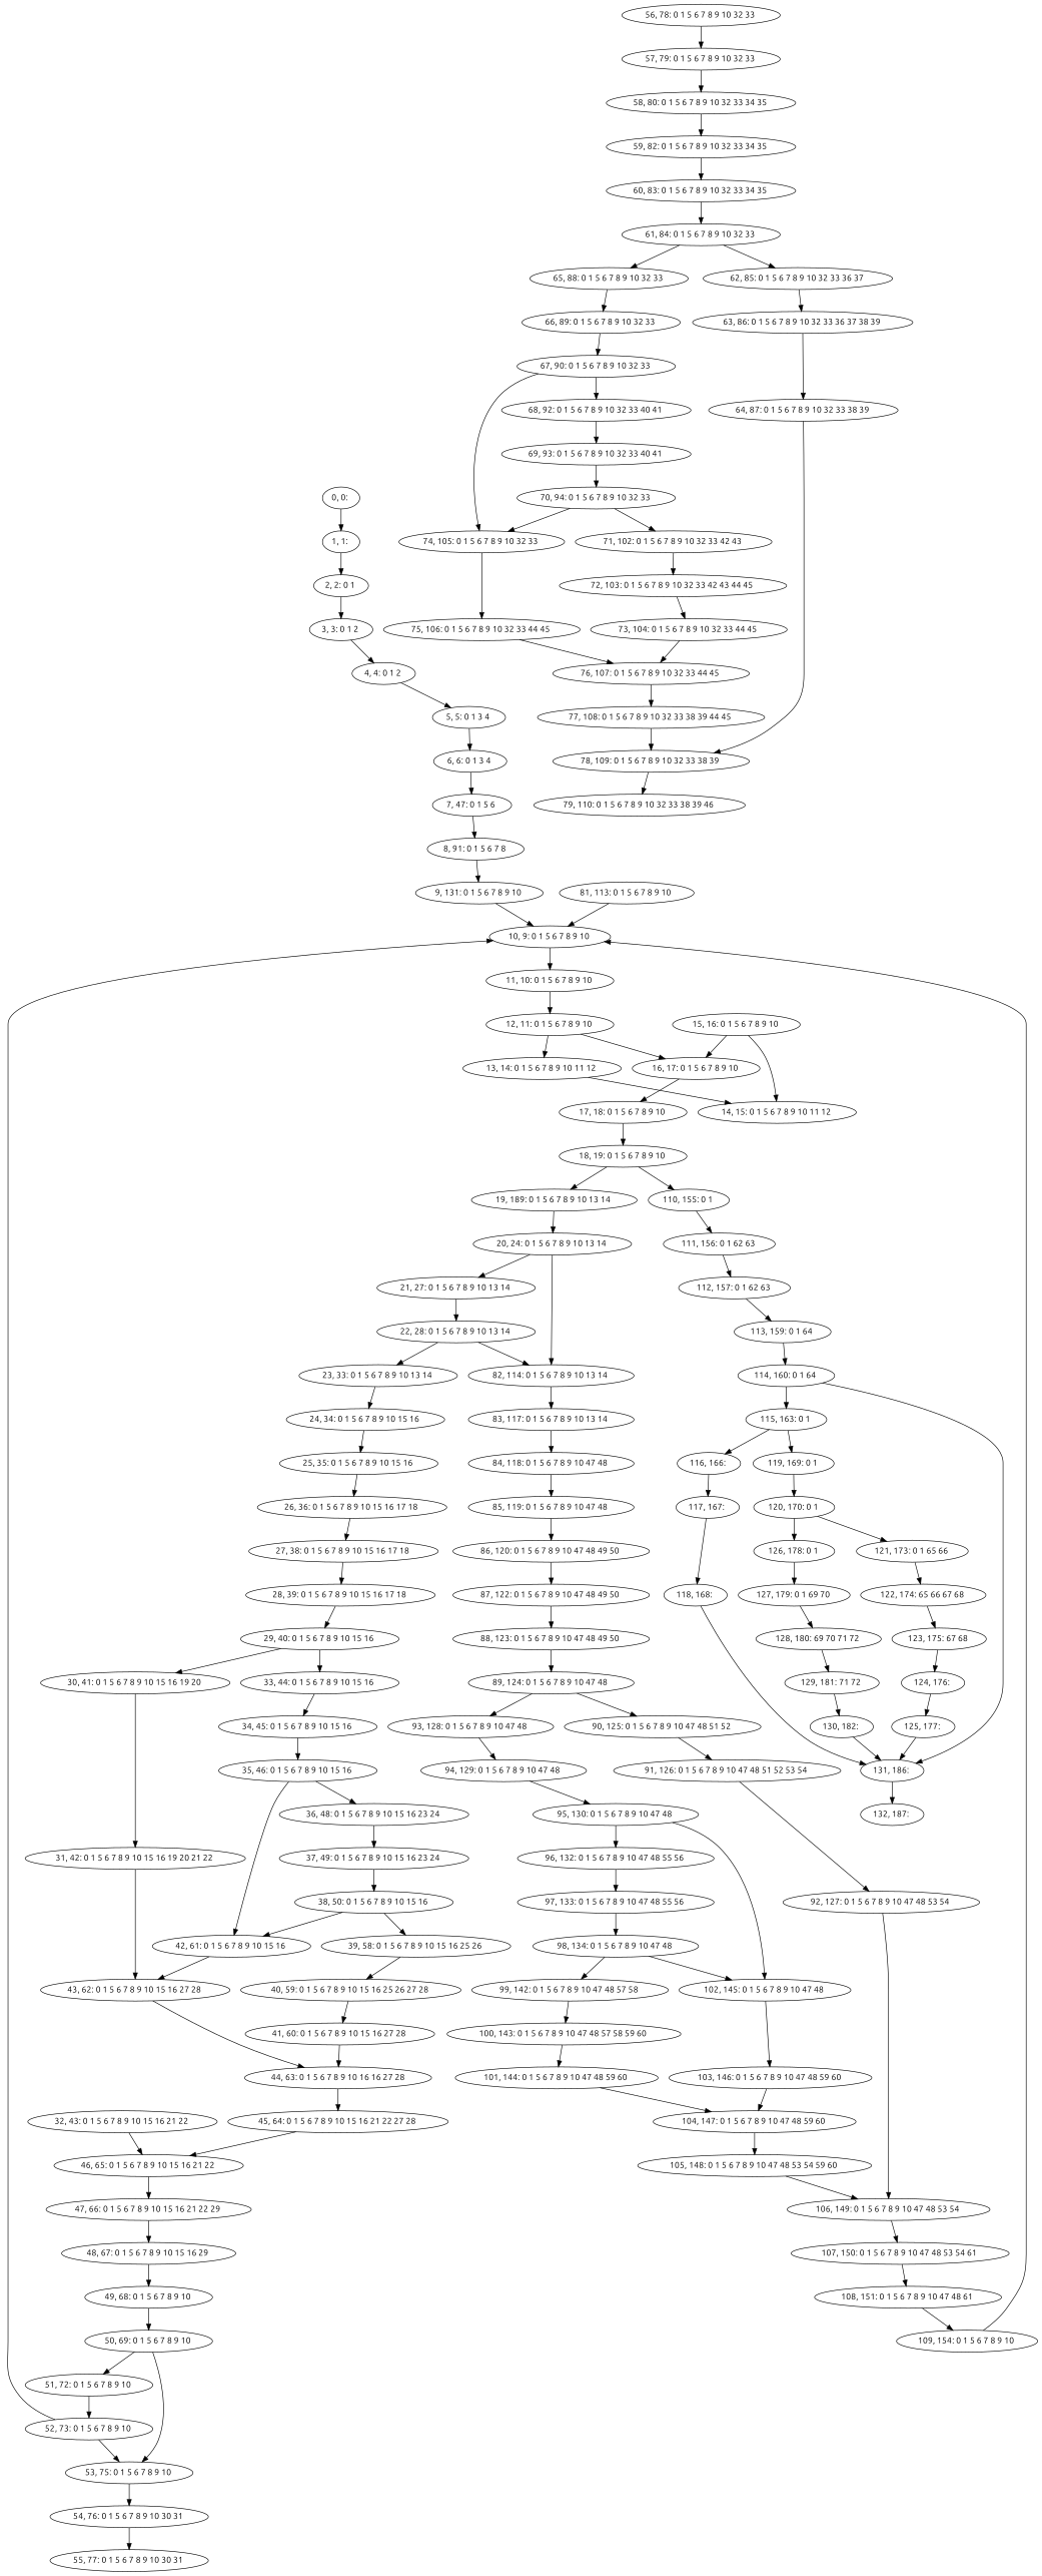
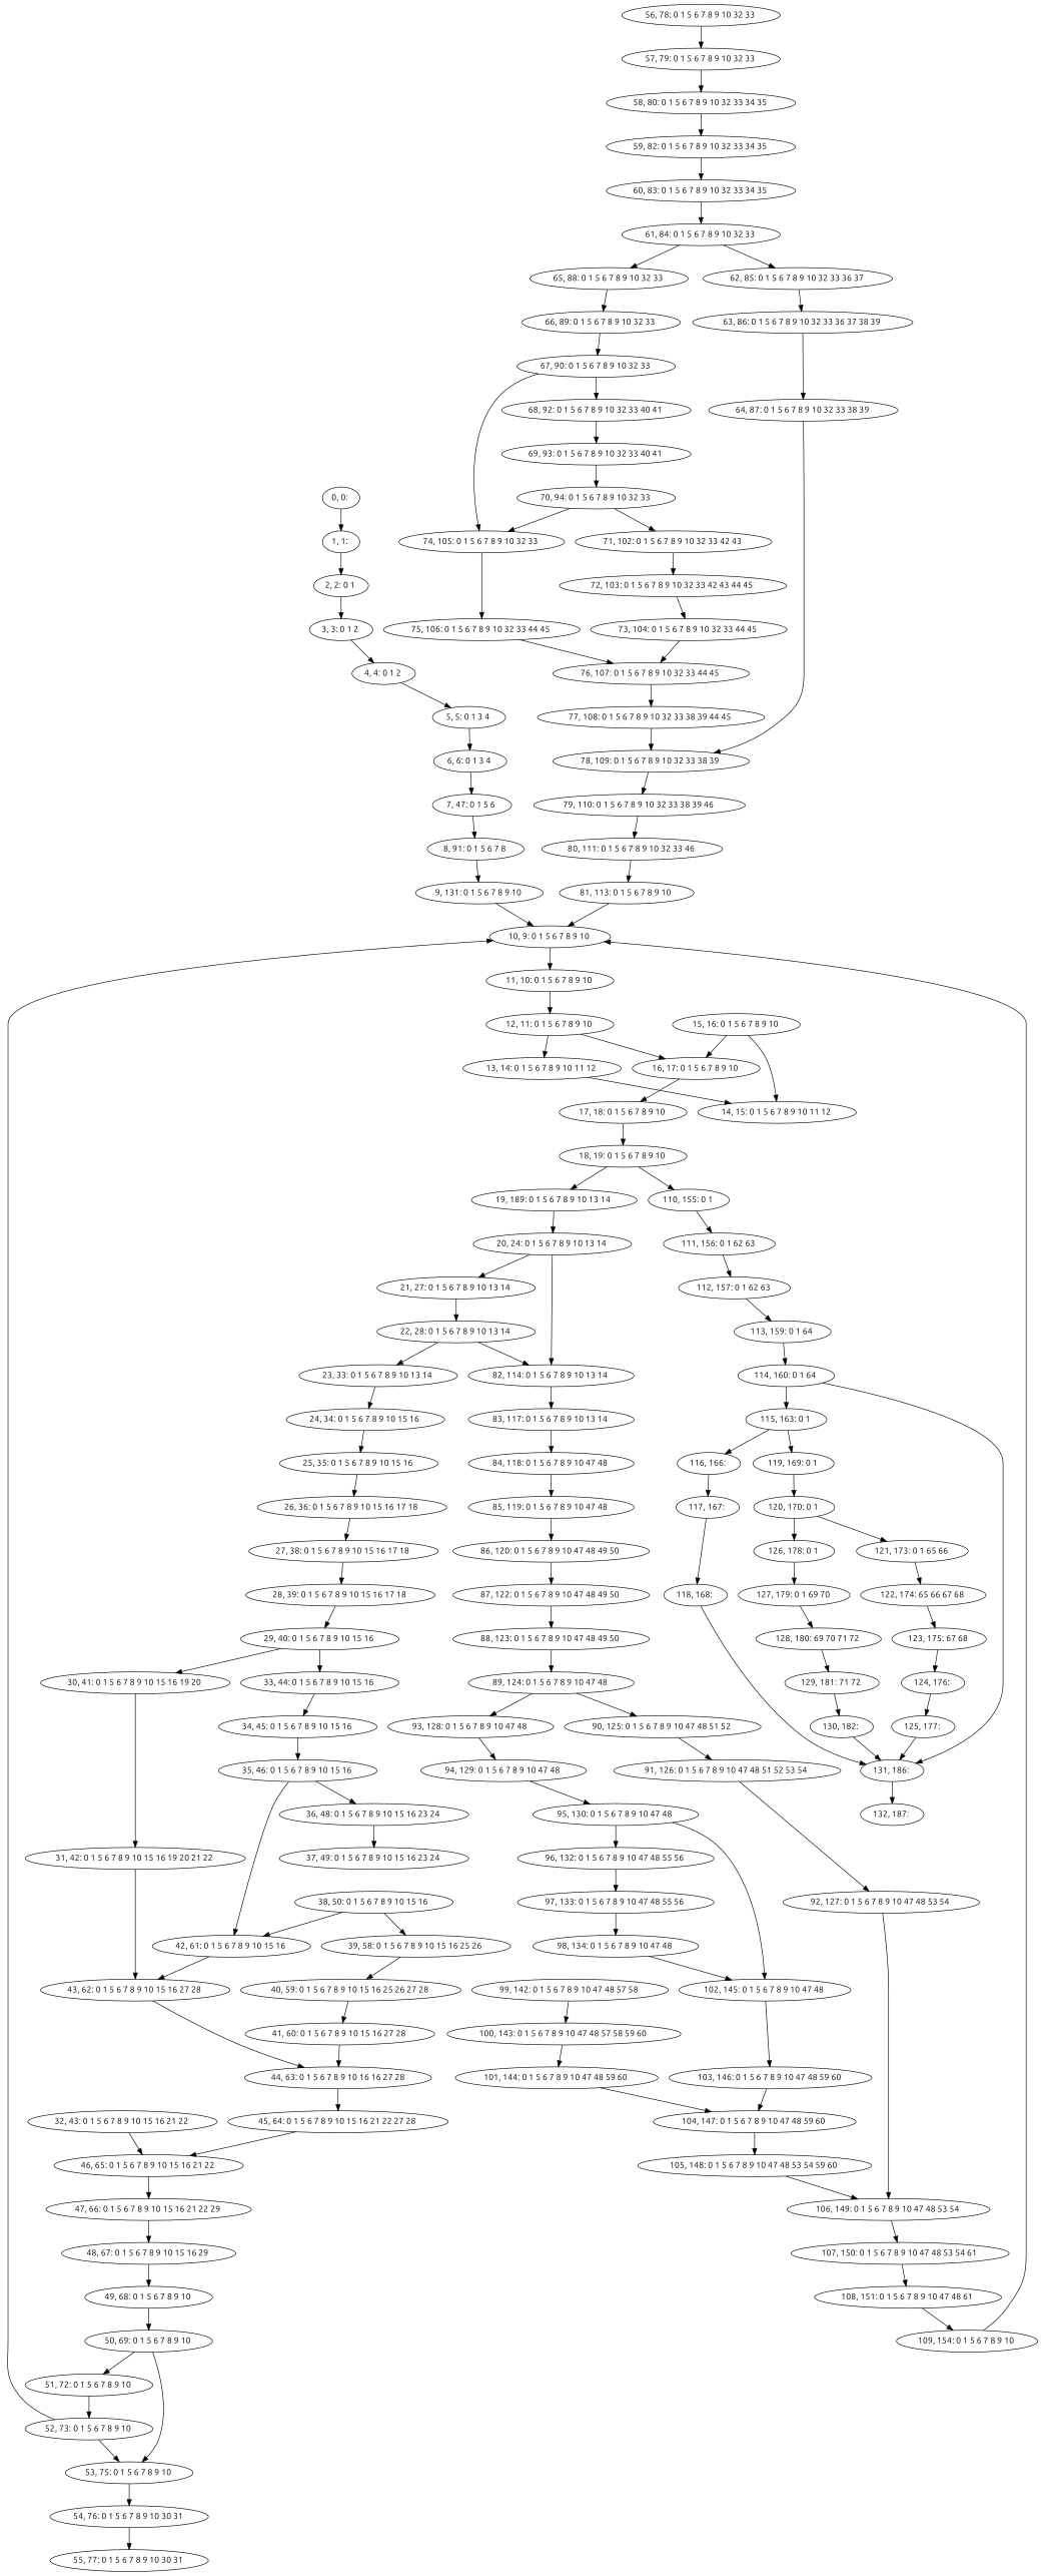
  digraph {
    fontname=Ubuntu
    node [fontname=Ubuntu]
    edge [fontname=Ubuntu]
    n1 [label="0, 0: "]
    n2 [label="1, 1: "]
    n3 [label="2, 2: 0 1 "]
    n4 [label="3, 3: 0 1 2 "]
    n5 [label="4, 4: 0 1 2 "]
    n6 [label="5, 5: 0 1 3 4 "]
    n7 [label="6, 6: 0 1 3 4 "]
    n8 [label="7, 47: 0 1 5 6 "]
    n9 [label="8, 91: 0 1 5 6 7 8 "]
    n10 [label="9, 131: 0 1 5 6 7 8 9 10 "]
    n11 [label="10, 9: 0 1 5 6 7 8 9 10 "]
    n12 [label="11, 10: 0 1 5 6 7 8 9 10 "]
    n13 [label="12, 11: 0 1 5 6 7 8 9 10 "]
    n14 [label="13, 14: 0 1 5 6 7 8 9 10 11 12 "]
    n15 [label="16, 17: 0 1 5 6 7 8 9 10 "]
    n16 [label="14, 15: 0 1 5 6 7 8 9 10 11 12 "]
    n17 [label="17, 18: 0 1 5 6 7 8 9 10 "]
    n18 [label="15, 16: 0 1 5 6 7 8 9 10 "]
    n19 [label="18, 19: 0 1 5 6 7 8 9 10 "]
    n20 [label="19, 189: 0 1 5 6 7 8 9 10 13 14 "]
    n21 [label="110, 155: 0 1 "]
    n22 [label="20, 24: 0 1 5 6 7 8 9 10 13 14 "]
    n23 [label="111, 156: 0 1 62 63 "]
    n24 [label="21, 27: 0 1 5 6 7 8 9 10 13 14 "]
    n25 [label="82, 114: 0 1 5 6 7 8 9 10 13 14 "]
    n26 [label="22, 28: 0 1 5 6 7 8 9 10 13 14 "]
    n27 [label="83, 117: 0 1 5 6 7 8 9 10 13 14 "]
    n28 [label="23, 33: 0 1 5 6 7 8 9 10 13 14 "]
    n29 [label="24, 34: 0 1 5 6 7 8 9 10 15 16 "]
    n30 [label="25, 35: 0 1 5 6 7 8 9 10 15 16 "]
    n31 [label="26, 36: 0 1 5 6 7 8 9 10 15 16 17 18 "]
    n32 [label="27, 38: 0 1 5 6 7 8 9 10 15 16 17 18 "]
    n33 [label="28, 39: 0 1 5 6 7 8 9 10 15 16 17 18 "]
    n34 [label="29, 40: 0 1 5 6 7 8 9 10 15 16 "]
    n35 [label="30, 41: 0 1 5 6 7 8 9 10 15 16 19 20 "]
    n36 [label="33, 44: 0 1 5 6 7 8 9 10 15 16 "]
    n37 [label="31, 42: 0 1 5 6 7 8 9 10 15 16 19 20 21 22 "]
    n38 [label="34, 45: 0 1 5 6 7 8 9 10 15 16 "]
    n39 [label="43, 62: 0 1 5 6 7 8 9 10 15 16 27 28 "]
    n40 [label="32, 43: 0 1 5 6 7 8 9 10 15 16 21 22 "]
    n41 [label="46, 65: 0 1 5 6 7 8 9 10 15 16 21 22 "]
    n42 [label="47, 66: 0 1 5 6 7 8 9 10 15 16 21 22 29 "]
    n43 [label="35, 46: 0 1 5 6 7 8 9 10 15 16 "]
    n44 [label="36, 48: 0 1 5 6 7 8 9 10 15 16 23 24 "]
    n45 [label="42, 61: 0 1 5 6 7 8 9 10 15 16 "]
    n46 [label="37, 49: 0 1 5 6 7 8 9 10 15 16 23 24 "]
    n47 [label="38, 50: 0 1 5 6 7 8 9 10 15 16 "]
    n48 [label="39, 58: 0 1 5 6 7 8 9 10 15 16 25 26 "]
    n49 [label="40, 59: 0 1 5 6 7 8 9 10 15 16 25 26 27 28 "]
    n50 [label="41, 60: 0 1 5 6 7 8 9 10 15 16 27 28 "]
    n51 [label="44, 63: 0 1 5 6 7 8 9 10 16 16 27 28"]
    n52 [label="45, 64: 0 1 5 6 7 8 9 10 15 16 21 22 27 28 "]
    n53 [label="48, 67: 0 1 5 6 7 8 9 10 15 16 29 "]
    n54 [label="49, 68: 0 1 5 6 7 8 9 10 "]
    n55 [label="50, 69: 0 1 5 6 7 8 9 10 "]
    n56 [label="51, 72: 0 1 5 6 7 8 9 10 "]
    n57 [label="53, 75: 0 1 5 6 7 8 9 10 "]
    n58 [label="52, 73: 0 1 5 6 7 8 9 10 "]
    n59 [label="54, 76: 0 1 5 6 7 8 9 10 30 31 "]
    n60 [label="55, 77: 0 1 5 6 7 8 9 10 30 31 "]
    n61 [label="56, 78: 0 1 5 6 7 8 9 10 32 33 "]
    n62 [label="57, 79: 0 1 5 6 7 8 9 10 32 33 "]
    n63 [label="58, 80: 0 1 5 6 7 8 9 10 32 33 34 35 "]
    n64 [label="59, 82: 0 1 5 6 7 8 9 10 32 33 34 35 "]
    n65 [label="60, 83: 0 1 5 6 7 8 9 10 32 33 34 35 "]
    n66 [label="61, 84: 0 1 5 6 7 8 9 10 32 33 "]
    n67 [label="62, 85: 0 1 5 6 7 8 9 10 32 33 36 37 "]
    n68 [label="65, 88: 0 1 5 6 7 8 9 10 32 33 "]
    n69 [label="63, 86: 0 1 5 6 7 8 9 10 32 33 36 37 38 39 "]
    n70 [label="66, 89: 0 1 5 6 7 8 9 10 32 33 "]
    n71 [label="64, 87: 0 1 5 6 7 8 9 10 32 33 38 39 "]
    n72 [label="78, 109: 0 1 5 6 7 8 9 10 32 33 38 39 "]
    n73 [label="79, 110: 0 1 5 6 7 8 9 10 32 33 38 39 46 "]
    n74 [label="67, 90: 0 1 5 6 7 8 9 10 32 33 "]
    n75 [label="68, 92: 0 1 5 6 7 8 9 10 32 33 40 41 "]
    n76 [label="74, 105: 0 1 5 6 7 8 9 10 32 33 "]
    n77 [label="69, 93: 0 1 5 6 7 8 9 10 32 33 40 41 "]
    n78 [label="75, 106: 0 1 5 6 7 8 9 10 32 33 44 45 "]
    n79 [label="70, 94: 0 1 5 6 7 8 9 10 32 33 "]
    n80 [label="71, 102: 0 1 5 6 7 8 9 10 32 33 42 43 "]
    n81 [label="72, 103: 0 1 5 6 7 8 9 10 32 33 42 43 44 45 "]
    n82 [label="73, 104: 0 1 5 6 7 8 9 10 32 33 44 45 "]
    n83 [label="76, 107: 0 1 5 6 7 8 9 10 32 33 44 45 "]
    n84 [label="77, 108: 0 1 5 6 7 8 9 10 32 33 38 39 44 45 "]
+   n85 [label="80, 111: 0 1 5 6 7 8 9 10 32 33 46 "]
    n86 [label="81, 113: 0 1 5 6 7 8 9 10 "]
    n87 [label="84, 118: 0 1 5 6 7 8 9 10 47 48 "]
    n88 [label="85, 119: 0 1 5 6 7 8 9 10 47 48 "]
    n89 [label="86, 120: 0 1 5 6 7 8 9 10 47 48 49 50 "]
    n90 [label="87, 122: 0 1 5 6 7 8 9 10 47 48 49 50 "]
    n91 [label="88, 123: 0 1 5 6 7 8 9 10 47 48 49 50 "]
    n92 [label="89, 124: 0 1 5 6 7 8 9 10 47 48 "]
    n93 [label="90, 125: 0 1 5 6 7 8 9 10 47 48 51 52 "]
    n94 [label="93, 128: 0 1 5 6 7 8 9 10 47 48 "]
    n95 [label="91, 126: 0 1 5 6 7 8 9 10 47 48 51 52 53 54 "]
    n96 [label="94, 129: 0 1 5 6 7 8 9 10 47 48 "]
    n97 [label="92, 127: 0 1 5 6 7 8 9 10 47 48 53 54 "]
    n98 [label="106, 149: 0 1 5 6 7 8 9 10 47 48 53 54 "]
    n99 [label="107, 150: 0 1 5 6 7 8 9 10 47 48 53 54 61 "]
    n100 [label="95, 130: 0 1 5 6 7 8 9 10 47 48 "]
    n101 [label="96, 132: 0 1 5 6 7 8 9 10 47 48 55 56 "]
    n102 [label="102, 145: 0 1 5 6 7 8 9 10 47 48 "]
    n103 [label="97, 133: 0 1 5 6 7 8 9 10 47 48 55 56 "]
    n104 [label="103, 146: 0 1 5 6 7 8 9 10 47 48 59 60 "]
    n105 [label="98, 134: 0 1 5 6 7 8 9 10 47 48 "]
    n106 [label="99, 142: 0 1 5 6 7 8 9 10 47 48 57 58 "]
    n107 [label="100, 143: 0 1 5 6 7 8 9 10 47 48 57 58 59 60 "]
    n108 [label="101, 144: 0 1 5 6 7 8 9 10 47 48 59 60 "]
    n109 [label="104, 147: 0 1 5 6 7 8 9 10 47 48 59 60 "]
    n110 [label="105, 148: 0 1 5 6 7 8 9 10 47 48 53 54 59 60 "]
    n111 [label="108, 151: 0 1 5 6 7 8 9 10 47 48 61 "]
    n112 [label="109, 154: 0 1 5 6 7 8 9 10 "]
    n113 [label="112, 157: 0 1 62 63 "]
    n114 [label="113, 159: 0 1 64 "]
    n115 [label="114, 160: 0 1 64 "]
    n116 [label="115, 163: 0 1 "]
    n117 [label="131, 186: "]
    n118 [label="116, 166: "]
    n119 [label="119, 169: 0 1 "]
    n120 [label="132, 187: "]
    n121 [label="117, 167: "]
    n122 [label="120, 170: 0 1 "]
    n123 [label="118, 168: "]
    n124 [label="121, 173: 0 1 65 66 "]
    n125 [label="126, 178: 0 1 "]
    n126 [label="122, 174: 65 66 67 68 "]
    n127 [label="127, 179: 0 1 69 70 "]
    n128 [label="123, 175: 67 68 "]
    n129 [label="124, 176: "]
    n130 [label="125, 177: "]
    n131 [label="128, 180: 69 70 71 72 "]
    n132 [label="129, 181: 71 72 "]
    n133 [label="130, 182: "]
    n1 -> n2
    n2 -> n3
    n3 -> n4
    n4 -> n5
    n5 -> n6
    n6 -> n7
    n7 -> n8
    n8 -> n9
    n9 -> n10
    n10 -> n11
    n11 -> n12
    n12 -> n13
    n13 -> n14
    n13 -> n15
    n14 -> n16
    n15 -> n17
    n17 -> n19
    n18 -> n15
    n18 -> n16
    n19 -> n20
    n19 -> n21
    n20 -> n22
    n21 -> n23
    n22 -> n24
    n22 -> n25
    n23 -> n113
    n24 -> n26
    n25 -> n27
    n26 -> n25
    n26 -> n28
    n27 -> n87
    n28 -> n29
    n29 -> n30
    n30 -> n31
    n31 -> n32
    n32 -> n33
    n33 -> n34
    n34 -> n35
    n34 -> n36
    n35 -> n37
    n36 -> n38
    n37 -> n39
    n38 -> n43
    n39 -> n51
    n40 -> n41
    n41 -> n42
    n42 -> n53
    n43 -> n44
    n43 -> n45
    n44 -> n46
    n45 -> n39
-   n46 -> n47
    n47 -> n45
    n47 -> n48
    n48 -> n49
    n49 -> n50
    n50 -> n51
    n51 -> n52
    n52 -> n41
    n53 -> n54
    n54 -> n55
    n55 -> n56
    n55 -> n57
    n56 -> n58
    n57 -> n59
    n58 -> n11
    n58 -> n57
    n59 -> n60
    n61 -> n62
    n62 -> n63
    n63 -> n64
    n64 -> n65
    n65 -> n66
    n66 -> n67
    n66 -> n68
    n67 -> n69
    n68 -> n70
    n69 -> n71
    n70 -> n74
    n71 -> n72
    n72 -> n73
+   n73 -> n85
    n74 -> n75
    n74 -> n76
    n75 -> n77
    n76 -> n78
    n77 -> n79
    n78 -> n83
    n79 -> n76
    n79 -> n80
    n80 -> n81
    n81 -> n82
    n82 -> n83
    n83 -> n84
    n84 -> n72
+   n85 -> n86
    n86 -> n11
    n87 -> n88
    n88 -> n89
    n89 -> n90
    n90 -> n91
    n91 -> n92
    n92 -> n93
    n92 -> n94
    n93 -> n95
    n94 -> n96
    n95 -> n97
    n96 -> n100
    n97 -> n98
    n98 -> n99
    n99 -> n111
    n100 -> n101
    n100 -> n102
    n101 -> n103
    n102 -> n104
    n103 -> n105
    n104 -> n109
    n105 -> n102
-   n105 -> n106
    n106 -> n107
    n107 -> n108
    n108 -> n109
    n109 -> n110
    n110 -> n98
    n111 -> n112
    n112 -> n11
    n113 -> n114
    n114 -> n115
    n115 -> n116
    n115 -> n117
    n116 -> n118
    n116 -> n119
    n117 -> n120
    n118 -> n121
    n119 -> n122
    n121 -> n123
    n122 -> n124
    n122 -> n125
    n123 -> n117
    n124 -> n126
    n125 -> n127
    n126 -> n128
    n127 -> n131
    n128 -> n129
    n129 -> n130
    n130 -> n117
    n131 -> n132
    n132 -> n133
    n133 -> n117
  }
